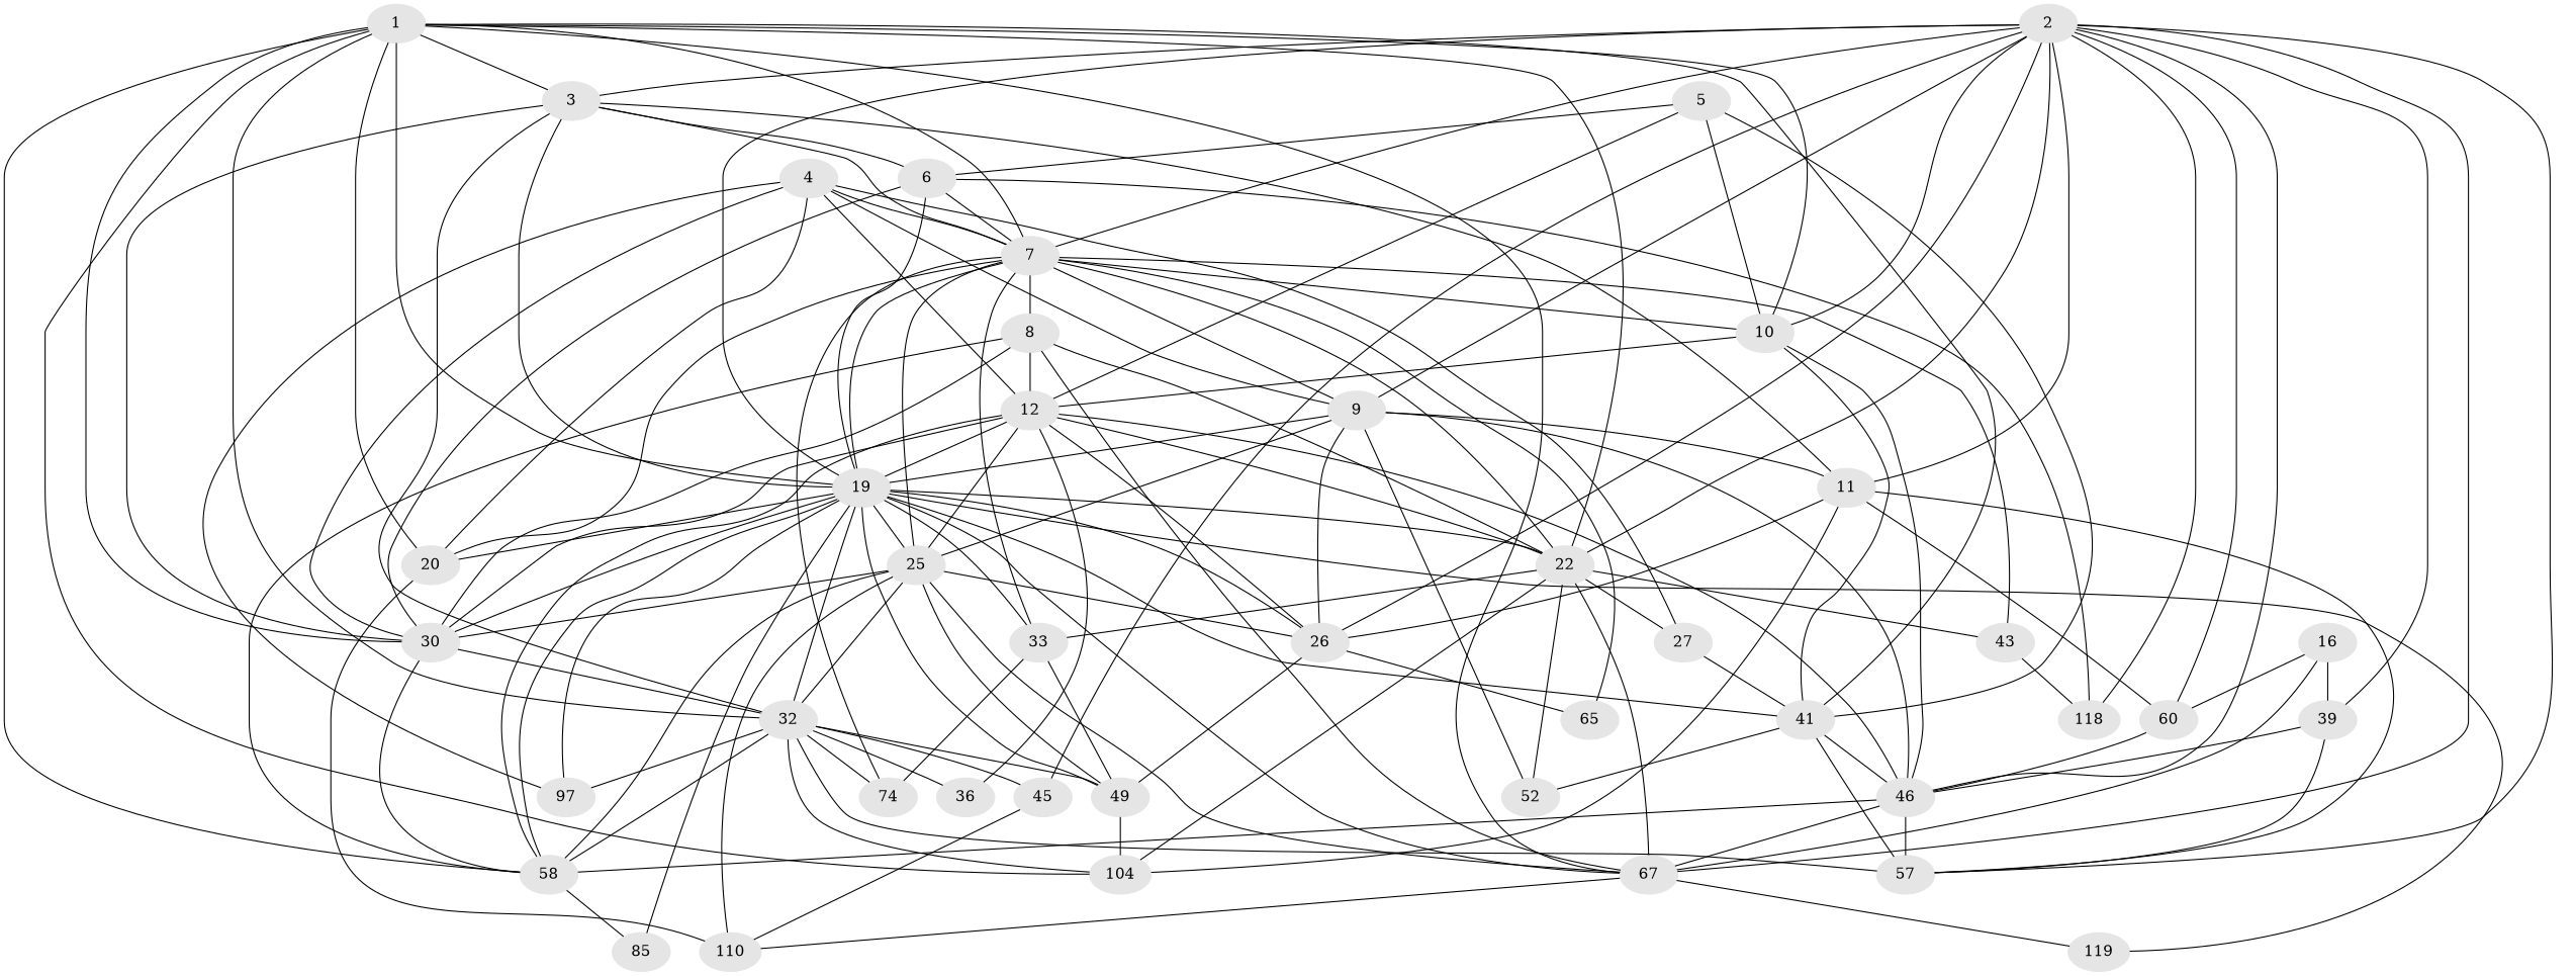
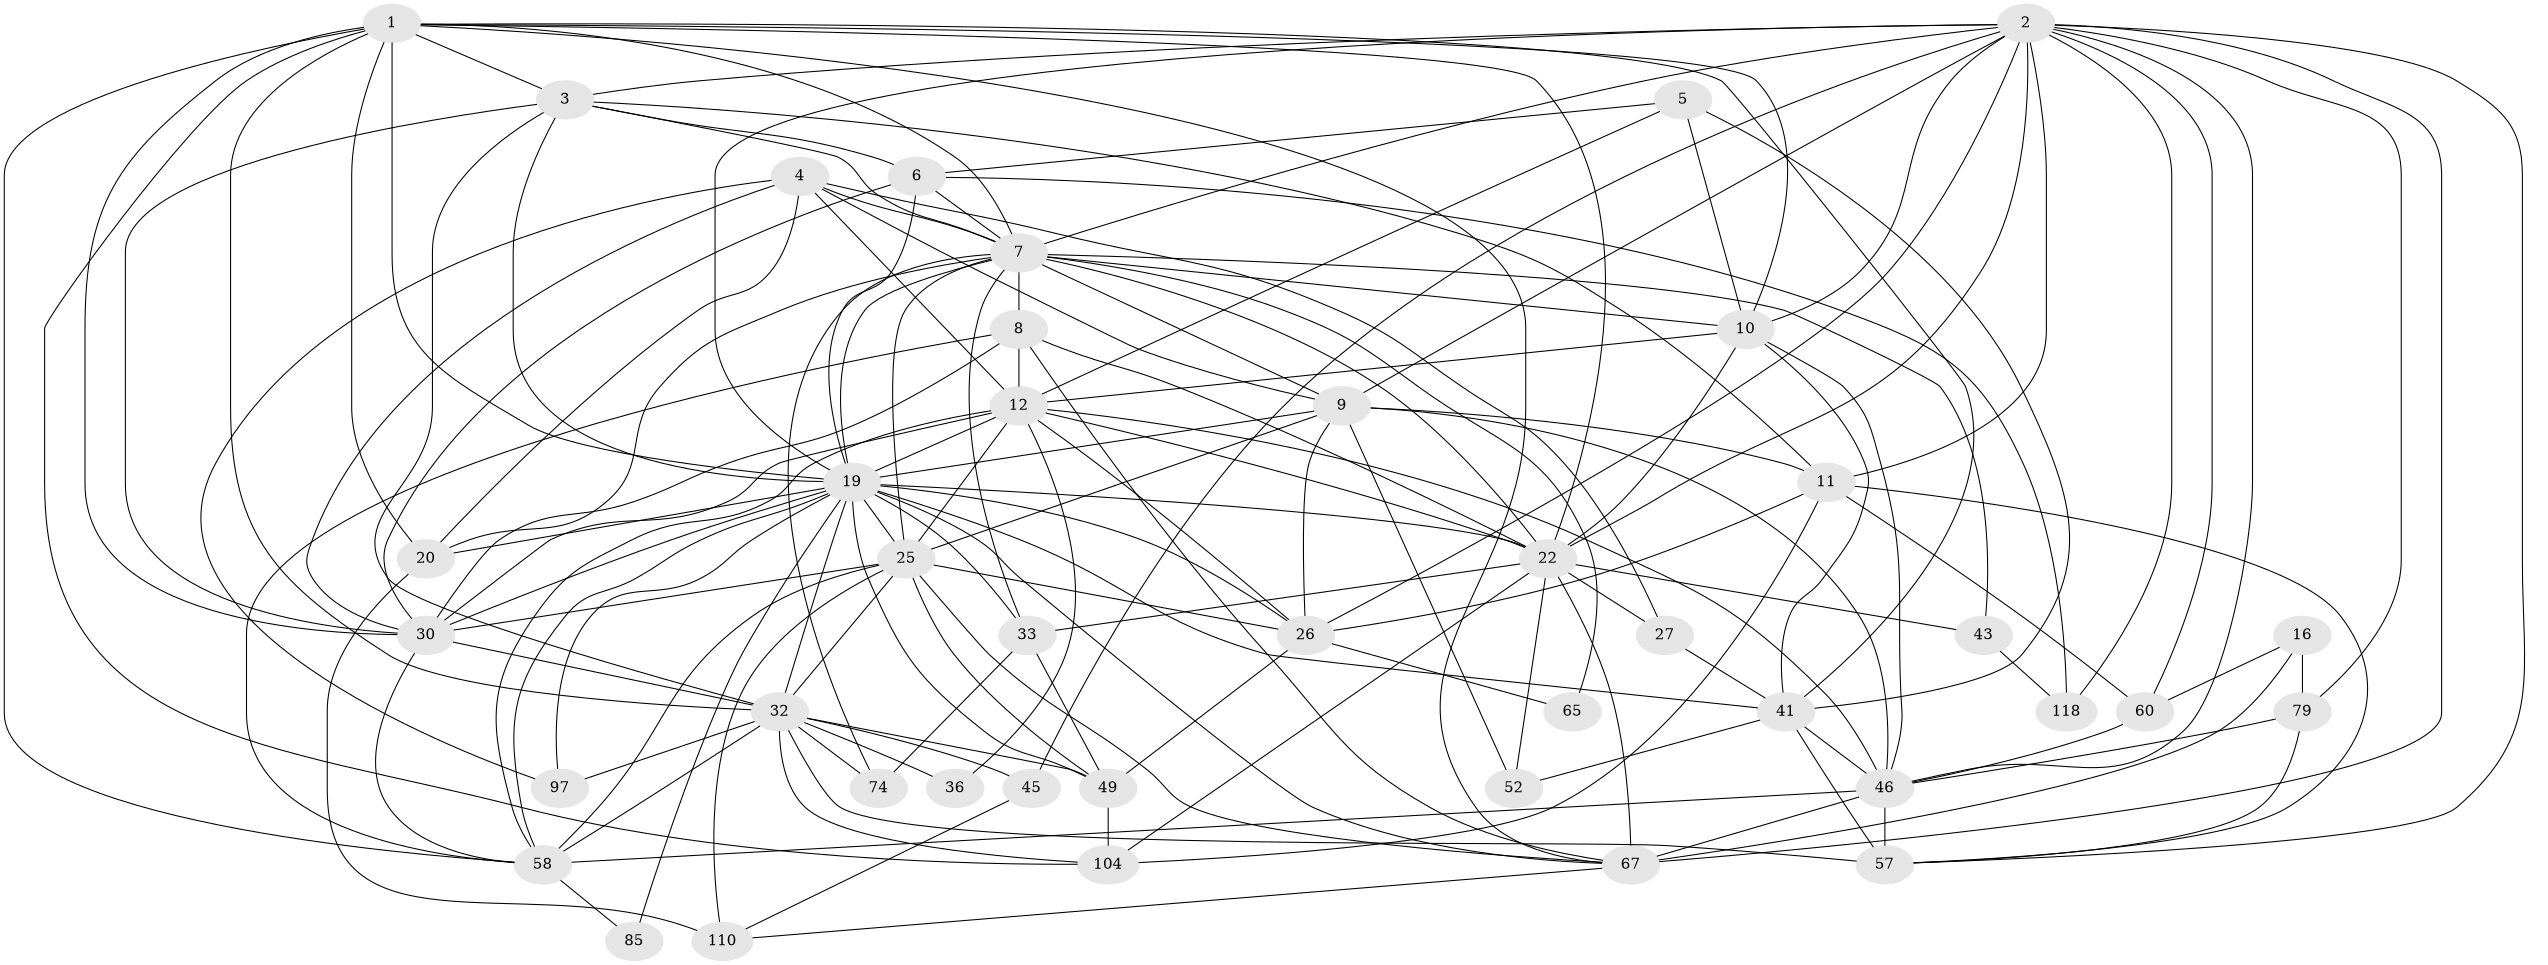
  graph {
    node [color=gray90 style=filled]
    1 [super="+47+63"]
    3 [super="+120+79"]
    7 [super="+134+76+18"]
    10 [super="+83"]
    20 [super="+68"]
    22 [super="+31"]
    30 [super="+34+72+48"]
    32 [super="+56+51+77+44"]
    41 [super="+86+53"]
    58 [super="+81+71"]
    67 [super="+130+80"]
    104 [super="+132"]
    19 [super="+111+28"]
    11 [super="+13"]
    6 [super="+50+78"]
    9 [super="+42+55"]
    8 [super="+82+93"]
    25 [super="+94+54+75"]
    33
    43 [super="+73"]
    65
    74
    46 [super="+64"]
    12 [super="+129+38+14+24"]
    110
    27
    52
    45 [super="+133"]
    57 [super="+109+124"]
    97
    36
    49 [super="+59+88"]
    85
-   119
    2 [super="+29+60+23"]
    26 [super="+96+103"]
-   39
+   39 [label=79]
    n38 [label=60 super="+61"]
    118
    4 [super="+122+107+21"]
    5 [super="+15"]
    16
    1 -- 3
    1 -- 7
    1 -- 10
    1 -- 20
    1 -- 22
    1 -- 30
    1 -- 32 [weight=2]
    1 -- 41
    1 -- 58
    1 -- 67 [weight=2]
    1 -- 104
    1 -- 19 [weight=2]
    3 -- 7
    3 -- 30
    3 -- 32
    3 -- 19
    3 -- 11
    3 -- 6
    7 -- 10 [weight=2]
    7 -- 20 [weight=3]
    7 -- 22 [weight=2]
    7 -- 19
    7 -- 9
    7 -- 8 [weight=2]
    7 -- 25
    7 -- 33
    7 -- 43
    7 -- 65
    7 -- 74
+   10 -- 22
    10 -- 41
    10 -- 46
    10 -- 12
    20 -- 110
    22 -- 67
    22 -- 104
    22 -- 33
    22 -- 43
    22 -- 27
    22 -- 52
    30 -- 32
    30 -- 58
    32 -- 58
    32 -- 104
    32 -- 74
    32 -- 45
    32 -- 57
    32 -- 97
    32 -- 36
    32 -- 49
    41 -- 46
    41 -- 52
    41 -- 57 [weight=2]
    58 -- 85
    67 -- 110
-   67 -- 119
    19 -- 20
    19 -- 22 [weight=3]
    19 -- 30
    19 -- 32 [weight=2]
    19 -- 41
    19 -- 58
    19 -- 67
    19 -- 25
    19 -- 33
    19 -- 97
    19 -- 49
    19 -- 85
-   19 -- 119
    19 -- 26
    11 -- 104
    11 -- 57
    11 -- 26
    11 -- n38
    6 -- 7
    6 -- 30
    6 -- 19
    6 -- 118
    9 -- 19 [weight=2]
    9 -- 11
    9 -- 25
    9 -- 46
    9 -- 52
    9 -- 26
    8 -- 22
    8 -- 30
    8 -- 58
    8 -- 67
    8 -- 12
    25 -- 30
    25 -- 32 [weight=2]
    25 -- 58 [weight=2]
    25 -- 67
    25 -- 110
    25 -- 49
    25 -- 26 [weight=2]
    33 -- 74
    33 -- 49
    43 -- 118
    46 -- 58
    46 -- 67
    46 -- 57
    12 -- 22
    12 -- 30
    12 -- 58
    12 -- 19 [weight=4]
    12 -- 25 [weight=2]
    12 -- 46 [weight=2]
    12 -- 36
    12 -- 26
    27 -- 41
    45 -- 110
    49 -- 104 [weight=2]
    2 -- 3
    2 -- 7
    2 -- 10
    2 -- 22 [weight=2]
    2 -- 67 [weight=3]
    2 -- 19 [weight=3]
    2 -- 11 [weight=2]
    2 -- 9
    2 -- 46
    2 -- 45
    2 -- 57
    2 -- 26
    2 -- 39
    2 -- n38
    2 -- 118 [weight=2]
    26 -- 65
    26 -- 49 [weight=2]
    39 -- 46 [weight=2]
    39 -- 57
    n38 -- 46
    4 -- 7
    4 -- 20
    4 -- 30
    4 -- 9
    4 -- 12
    4 -- 27 [weight=2]
    4 -- 97
    5 -- 10
    5 -- 41
    5 -- 6
    5 -- 12
    16 -- 67
    16 -- 39
    16 -- n38
  }
